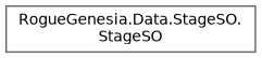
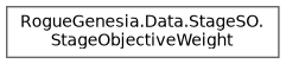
  digraph {
    rankdir=LR
-   n1 [color=grey40 fillcolor=white fontname=Helvetica fontsize=10 height=0.2 label="RogueGenesia.Data.StageSO.\lStageSO" shape=box style=filled width=0.4]
+   n1 [color=grey40 fillcolor=white fontname=Helvetica fontsize=10 height=0.2 label="RogueGenesia.Data.StageSO.\lStageObjectiveWeight" shape=box style=filled width=0.4]
  }
